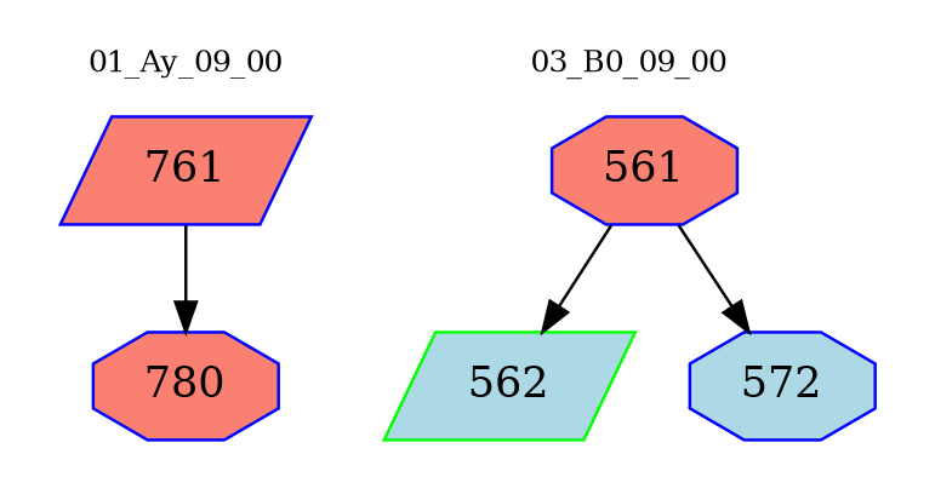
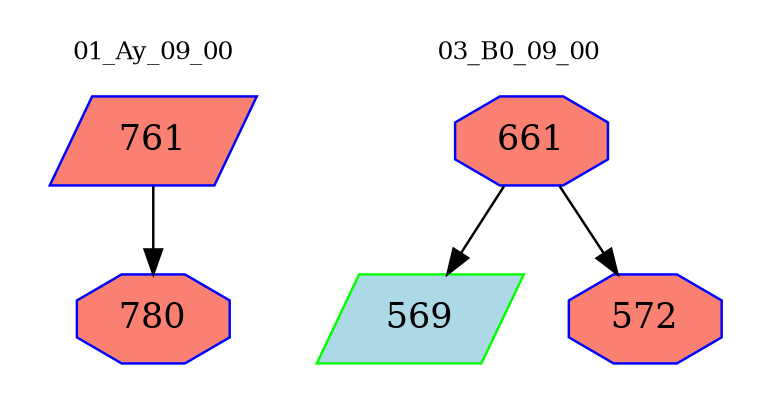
  digraph {
    node [color=blue fillcolor=salmon shape=octagon style=filled]
    edge [color=black]
    n1 [label=761 shape=parallelogram]
    n2 [label=780]
-   n3 [label=561]
-   n4 [color=green fillcolor=lightblue label=562 shape=parallelogram]
-   n5 [fillcolor=lightblue label=572]
+   n3 [label=661]
+   n4 [color=green fillcolor=lightblue label=569 shape=parallelogram]
+   n5 [label=572]
    subgraph cluster_1 {
      color=white
      fontsize=10
      label="01_Ay_09_00"
      n1
      n2
    }
    subgraph cluster_2 {
      color=white
      fontsize=10
      label="03_B0_09_00"
      n3
      n4
      n5
    }
    n1 -> n2
    n3 -> n4
    n3 -> n5
  }
